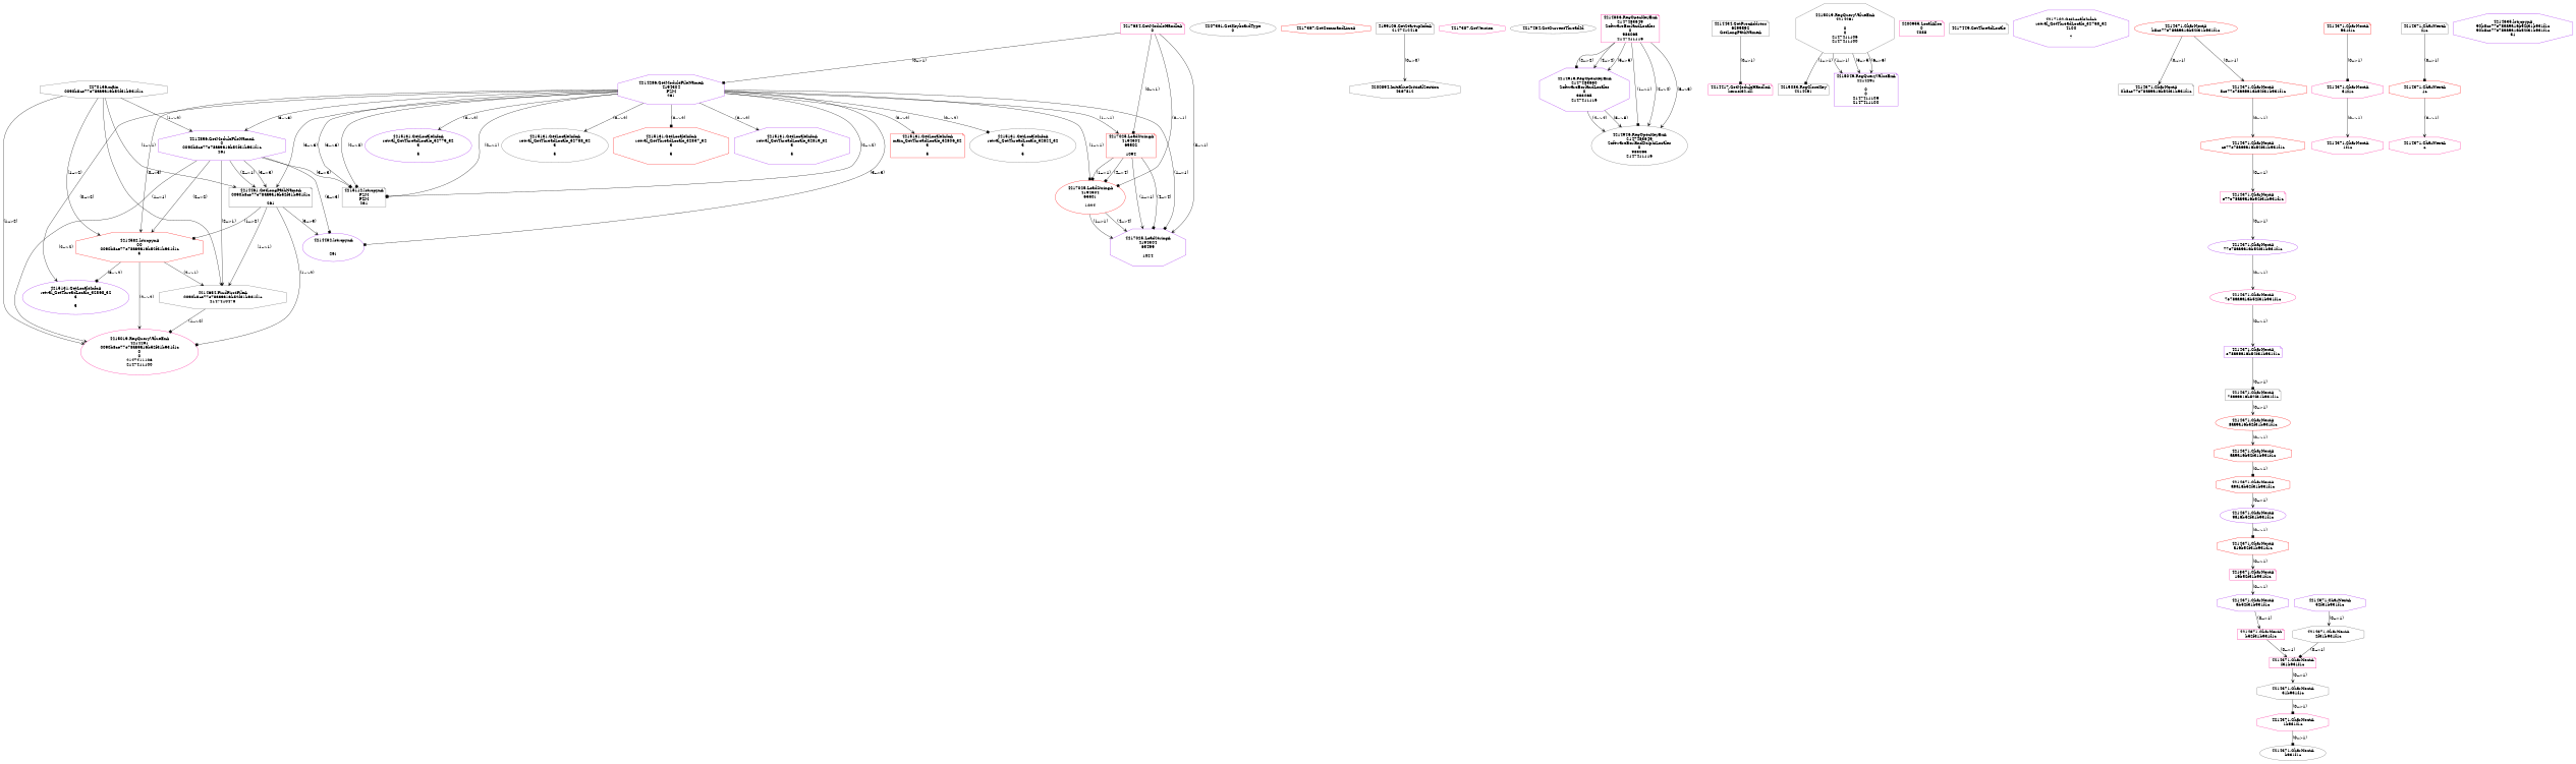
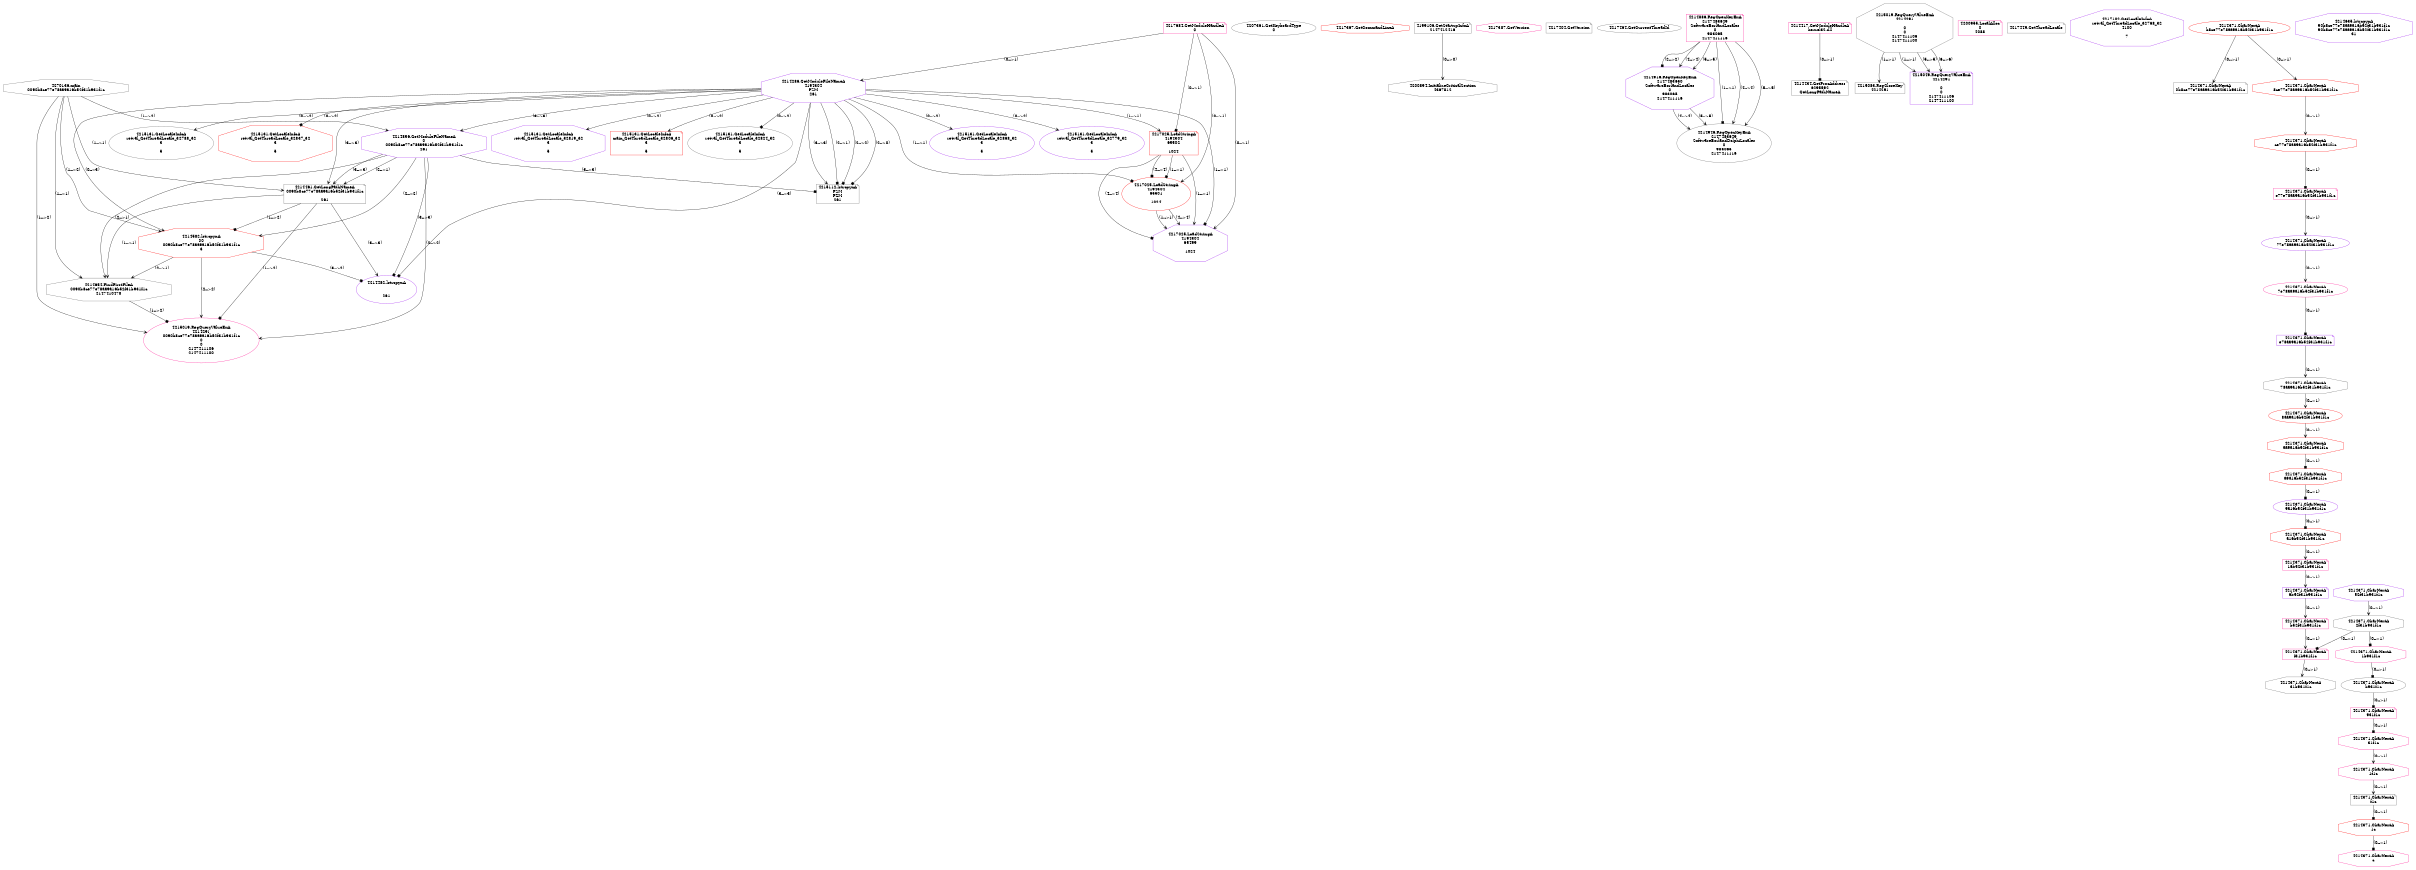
  digraph {
    node [color=gray40 shape=octagon]
    edge [arrowhead=vee]
    n1 [label="4270136.main\n0090b8ce77e78aa9a16b52f31b931f1c"]
    n2 [color=purple label="4214856.GetModuleFileNameA\n0\n0090b8ce77e78aa9a16b52f31b931f1c\n261"]
    n3 [label="4214461.GetLongPathNameA\n0090b8ce77e78aa9a16b52f31b931f1c\n\n261" shape=note]
    n4 [color=red label="4214582.lstrcpynA\n00\n0090b8ce77e78aa9a16b52f31b931f1c\n3"]
    n5 [label="4214654.FindFirstFileA\n0090b8ce77e78aa9a16b52f31b931f1c\n2147410478"]
    n6 [color=deeppink label="4215019.RegQueryValueExA\n4214291\n0090b8ce77e78aa9a16b52f31b931f1c\n0\n0\n2147411106\n2147411100" shape=ellipse]
    n7 [label="4215112.lstrcpynA\nPZM\nPZM\n261" shape=note]
    n8 [color=purple label="4214482.lstrcpynA\n\n\n261" shape=ellipse]
    n9 [color=purple label="4215131.GetLocaleInfoA\nretval_GetThreadLocale_32868_32\n3\n\n5" shape=ellipse]
    n10 [color=deeppink label="4217684.GetModuleHandleA\n0" shape=note]
    n11 [color=purple label="4214286.GetModuleFileNameA\n4194304\nPZM\n261"]
-   n12 [color=red label="4217025.LoadStringA\n4194304\n65502\n\n1094" shape=note]
+   n12 [color=red label="4217025.LoadStringA\n4194304\n65502\n\n1024" shape=note]
    n13 [color=red label="4217025.LoadStringA\n4194304\n65501\n\n1024" shape=ellipse]
    n14 [color=purple label="4217025.LoadStringA\n4194304\n65499\n\n1024"]
    n15 [color=purple label="4215131.GetLocaleInfoA\nretval_GetThreadLocale_32779_32\n3\n\n5" shape=ellipse]
    n16 [label="4215131.GetLocaleInfoA\nretval_GetThreadLocale_32788_32\n3\n\n5" shape=ellipse]
    n17 [color=red label="4215131.GetLocaleInfoA\nretval_GetThreadLocale_32837_32\n3\n\n5"]
    n18 [color=purple label="4215131.GetLocaleInfoA\nretval_GetThreadLocale_32819_32\n3\n\n5"]
    n19 [color=red label="4215131.GetLocaleInfoA\nmain_GetThreadLocale_32806_32\n3\n\n5" shape=note]
    n20 [label="4215131.GetLocaleInfoA\nretval_GetThreadLocale_32824_32\n3\n\n5" shape=ellipse]
    n21 [label="4207361.GetKeyboardType\n0" shape=ellipse]
    n22 [color=red label="4217367.GetCommandLineA\n"]
    n23 [label="4199106.GetStartupInfoA\n2147412416" shape=note]
    n24 [label="4200894.InitializeCriticalSection\n4367812"]
    n25 [color=deeppink label="4217387.GetVersion\n"]
+   n26 [label="4217404.GetVersion\n" shape=note]
    n27 [label="4217464.GetCurrentThreadId\n" shape=ellipse]
    n28 [color=deeppink label="4214886.RegOpenKeyExA\n2147483649\nSoftware\Borland\Locales\n0\n983065\n2147411116" shape=note]
    n29 [color=purple label="4214916.RegOpenKeyExA\n2147483650\nSoftware\Borland\Locales\n0\n983065\n2147411116"]
    n30 [label="4214946.RegOpenKeyExA\n2147483649\nSoftware\Borland\Delphi\Locales\n0\n983065\n2147411116" shape=ellipse]
    n31 [color=deeppink label="4214417.GetModuleHandleA\nkernel32.dll" shape=note]
    n32 [label="4214434.GetProcAddress\n6295592\nGetLongPathNameA" shape=note]
    n33 [label="4215019.RegQueryValueExA\n4214291\n\n0\n0\n2147411106\n2147411100"]
    n34 [label="4215083.RegCloseKey\n4214291" shape=note]
    n35 [color=purple label="4215049.RegQueryValueExA\n4214291\n\n0\n0\n2147411106\n2147411100" shape=note]
    n36 [color=deeppink label="4200955.LocalAlloc\n0\n4088" shape=note]
    n37 [label="4217449.GetThreadLocale\n" shape=note]
    n38 [color=purple label="4217102.GetLocaleInfoA\nretval_GetThreadLocale_32768_32\n4100\n\n7"]
    n39 [label="4214371.CharNextA\n0b8ce77e78aa9a16b52f31b931f1c" shape=note]
    n40 [color=red label="4214371.CharNextA\nb8ce77e78aa9a16b52f31b931f1c" shape=ellipse]
    n41 [color=red label="4214371.CharNextA\n8ce77e78aa9a16b52f31b931f1c"]
    n42 [color=red label="4214371.CharNextA\nce77e78aa9a16b52f31b931f1c"]
    n43 [color=deeppink label="4214371.CharNextA\ne77e78aa9a16b52f31b931f1c" shape=note]
    n44 [color=purple label="4214371.CharNextA\n77e78aa9a16b52f31b931f1c" shape=ellipse]
    n45 [color=deeppink label="4214371.CharNextA\n7e78aa9a16b52f31b931f1c" shape=ellipse]
    n46 [color=purple label="4214371.CharNextA\ne78aa9a16b52f31b931f1c" shape=note]
-   n47 [label="4214371.CharNextA\n78aa9a16b52f31b931f1c" shape=note]
+   n47 [label="4214371.CharNextA\n78aa9a16b52f31b931f1c"]
    n48 [color=red label="4214371.CharNextA\n8aa9a16b52f31b931f1c" shape=ellipse]
    n49 [color=red label="4214371.CharNextA\naa9a16b52f31b931f1c"]
    n50 [color=red label="4214371.CharNextA\na9a16b52f31b931f1c"]
    n51 [color=purple label="4214371.CharNextA\n9a16b52f31b931f1c" shape=ellipse]
    n52 [color=red label="4214371.CharNextA\na16b52f31b931f1c"]
-   n53 [color=deeppink label="4213371.CharNextA\n16b52f31b931f1c" shape=note]
-   n54 [color=purple label="4214371.CharNextA\n6b52f31b931f1c"]
+   n53 [color=deeppink label="4214371.CharNextA\n16b52f31b931f1c" shape=note]
+   n54 [color=purple label="4214371.CharNextA\n6b52f31b931f1c" shape=note]
    n55 [color=deeppink label="4214371.CharNextA\nb52f31b931f1c" shape=note]
    n56 [color=deeppink label="4214371.CharNextA\nf31b931f1c" shape=note]
    n57 [color=purple label="4214371.CharNextA\n52f31b931f1c"]
    n58 [label="4214371.CharNextA\n2f31b931f1c"]
    n59 [label="4214371.CharNextA\n31b931f1c"]
    n60 [color=deeppink label="4214371.CharNextA\n1b931f1c"]
    n61 [label="4214371.CharNextA\nb931f1c" shape=ellipse]
-   n62 [color=red label="4214371.CharNextA\n931f1c" shape=note]
+   n62 [color=deeppink label="4214371.CharNextA\n931f1c" shape=note]
    n63 [color=deeppink label="4214371.CharNextA\n31f1c"]
    n64 [color=deeppink label="4214371.CharNextA\n1f1c"]
    n65 [label="4214371.CharNextA\nf1c" shape=note]
    n66 [color=red label="4214371.CharNextA\n1c"]
    n67 [color=deeppink label="4214371.CharNextA\nc"]
    n68 [color=purple label="4214635.lstrcpynA\n90b8ce77e78aa9a16b52f31b931f1c\n90b8ce77e78aa9a16b52f31b931f1c\n31"]
    n1 -> n2 [label="(1-->2)"]
    n1 -> n3 [label="(1-->1)"]
    n1 -> n4 [label="(1-->2)"]
    n1 -> n5 [label="(1-->1)"]
    n1 -> n6 [label="(1-->2)"]
    n2 -> n3 [label="(2-->1)"]
    n2 -> n3 [label="(3-->3)"]
    n2 -> n4 [label="(2-->2)"]
    n2 -> n5 [label="(2-->1)"]
    n2 -> n6 [label="(2-->2)"]
    n2 -> n7 [arrowhead=box label="(3-->3)"]
    n2 -> n8 [arrowhead=box label="(3-->3)"]
    n3 -> n4 [arrowhead=box label="(1-->2)"]
    n3 -> n5 [label="(1-->1)"]
    n3 -> n6 [arrowhead=box label="(1-->2)"]
    n3 -> n8 [label="(3-->3)"]
    n4 -> n5 [label="(2-->1)"]
    n4 -> n6 [label="(2-->2)"]
-   n4 -> n9 [arrowhead=box label="(3-->2)"]
+   n4 -> n8 [arrowhead=box label="(3-->2)"]
    n5 -> n6 [arrowhead=box label="(1-->2)"]
-   n10 -> n11 [arrowhead=box label="(0-->1)"]
+   n10 -> n11 [label="(0-->1)"]
    n10 -> n12 [arrowhead=box label="(0-->1)"]
-   n10 -> n13 [arrowhead=box label="(0-->1)"]
+   n10 -> n13 [label="(0-->1)"]
    n10 -> n14 [label="(0-->1)"]
    n11 -> n2 [label="(3-->3)"]
    n11 -> n3 [label="(3-->3)"]
    n11 -> n4 [label="(0-->3)"]
    n11 -> n7 [arrowhead=box label="(2-->1)"]
    n11 -> n7 [arrowhead=box label="(2-->2)"]
    n11 -> n7 [label="(3-->3)"]
    n11 -> n7 [arrowhead=box label="(2-->0)"]
    n11 -> n8 [arrowhead=box label="(3-->3)"]
    n11 -> n9 [label="(0-->2)"]
    n11 -> n12 [label="(1-->1)"]
    n11 -> n13 [arrowhead=box label="(1-->1)"]
    n11 -> n14 [arrowhead=box label="(1-->1)"]
    n11 -> n15 [label="(0-->2)"]
    n11 -> n16 [label="(0-->2)"]
    n11 -> n17 [arrowhead=box label="(0-->2)"]
    n11 -> n18 [label="(0-->2)"]
    n11 -> n19 [label="(0-->2)"]
    n11 -> n20 [arrowhead=box label="(0-->2)"]
    n12 -> n13 [arrowhead=box label="(1-->1)"]
    n12 -> n13 [arrowhead=box label="(4-->4)"]
    n12 -> n14 [label="(1-->1)"]
    n12 -> n14 [arrowhead=box label="(4-->4)"]
    n13 -> n14 [label="(1-->1)"]
    n13 -> n14 [label="(4-->4)"]
    n23 -> n24 [label="(0-->0)"]
    n28 -> n29 [arrowhead=box label="(2-->2)"]
    n28 -> n29 [label="(4-->4)"]
    n28 -> n29 [label="(5-->5)"]
    n28 -> n30 [arrowhead=box label="(1-->1)"]
    n28 -> n30 [label="(4-->4)"]
    n28 -> n30 [label="(5-->5)"]
    n29 -> n30 [label="(4-->4)"]
    n29 -> n30 [label="(5-->5)"]
-   n32 -> n31 [arrowhead=box label="(0-->1)"]
-   n33 -> n34 [arrowhead=box label="(1-->1)"]
+   n31 -> n32 [arrowhead=box label="(0-->1)"]
+   n33 -> n34 [label="(1-->1)"]
    n33 -> n35 [label="(1-->1)"]
    n33 -> n35 [label="(5-->5)"]
    n33 -> n35 [label="(6-->6)"]
    n40 -> n39 [label="(0-->1)"]
    n40 -> n41 [label="(0-->1)"]
    n41 -> n42 [label="(0-->1)"]
-   n42 -> n43 [label="(0-->1)"]
+   n42 -> n43 [arrowhead=box label="(0-->1)"]
    n43 -> n44 [label="(0-->1)"]
    n44 -> n45 [label="(0-->1)"]
-   n45 -> n46 [label="(0-->1)"]
-   n46 -> n47 [arrowhead=box label="(0-->1)"]
+   n45 -> n46 [arrowhead=box label="(0-->1)"]
+   n46 -> n47 [label="(0-->1)"]
    n47 -> n48 [label="(0-->1)"]
    n48 -> n49 [label="(0-->1)"]
    n49 -> n50 [arrowhead=box label="(0-->1)"]
-   n50 -> n51 [label="(0-->1)"]
+   n50 -> n51 [arrowhead=box label="(0-->1)"]
    n51 -> n52 [arrowhead=box label="(0-->1)"]
    n52 -> n53 [label="(0-->1)"]
    n53 -> n54 [label="(0-->1)"]
    n54 -> n55 [label="(0-->1)"]
    n55 -> n56 [label="(0-->1)"]
    n56 -> n59 [label="(0-->1)"]
    n57 -> n58 [label="(0-->1)"]
    n58 -> n56 [arrowhead=box label="(0-->1)"]
-   n59 -> n60 [arrowhead=box label="(0-->1)"]
+   n58 -> n60 [arrowhead=box label="(0-->1)"]
    n60 -> n61 [arrowhead=box label="(0-->1)"]
+   n61 -> n62 [arrowhead=box label="(0-->1)"]
    n62 -> n63 [arrowhead=box label="(0-->1)"]
    n63 -> n64 [label="(0-->1)"]
+   n64 -> n65 [label="(0-->1)"]
    n65 -> n66 [arrowhead=box label="(0-->1)"]
-   n66 -> n67 [label="(0-->1)"]
+   n66 -> n67 [arrowhead=box label="(0-->1)"]
  }
